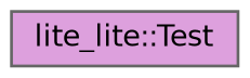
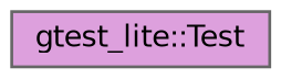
  digraph {
    rankdir=LR
-   n1 [color=grey40 fillcolor=plum fontname=Helvetica fontsize=10 height=0.2 label="lite_lite::Test" shape=box style=filled width=0.4]
+   n1 [color=grey40 fillcolor=plum fontname=Helvetica fontsize=10 height=0.2 label="gtest_lite::Test" shape=box style=filled width=0.4]
  }
